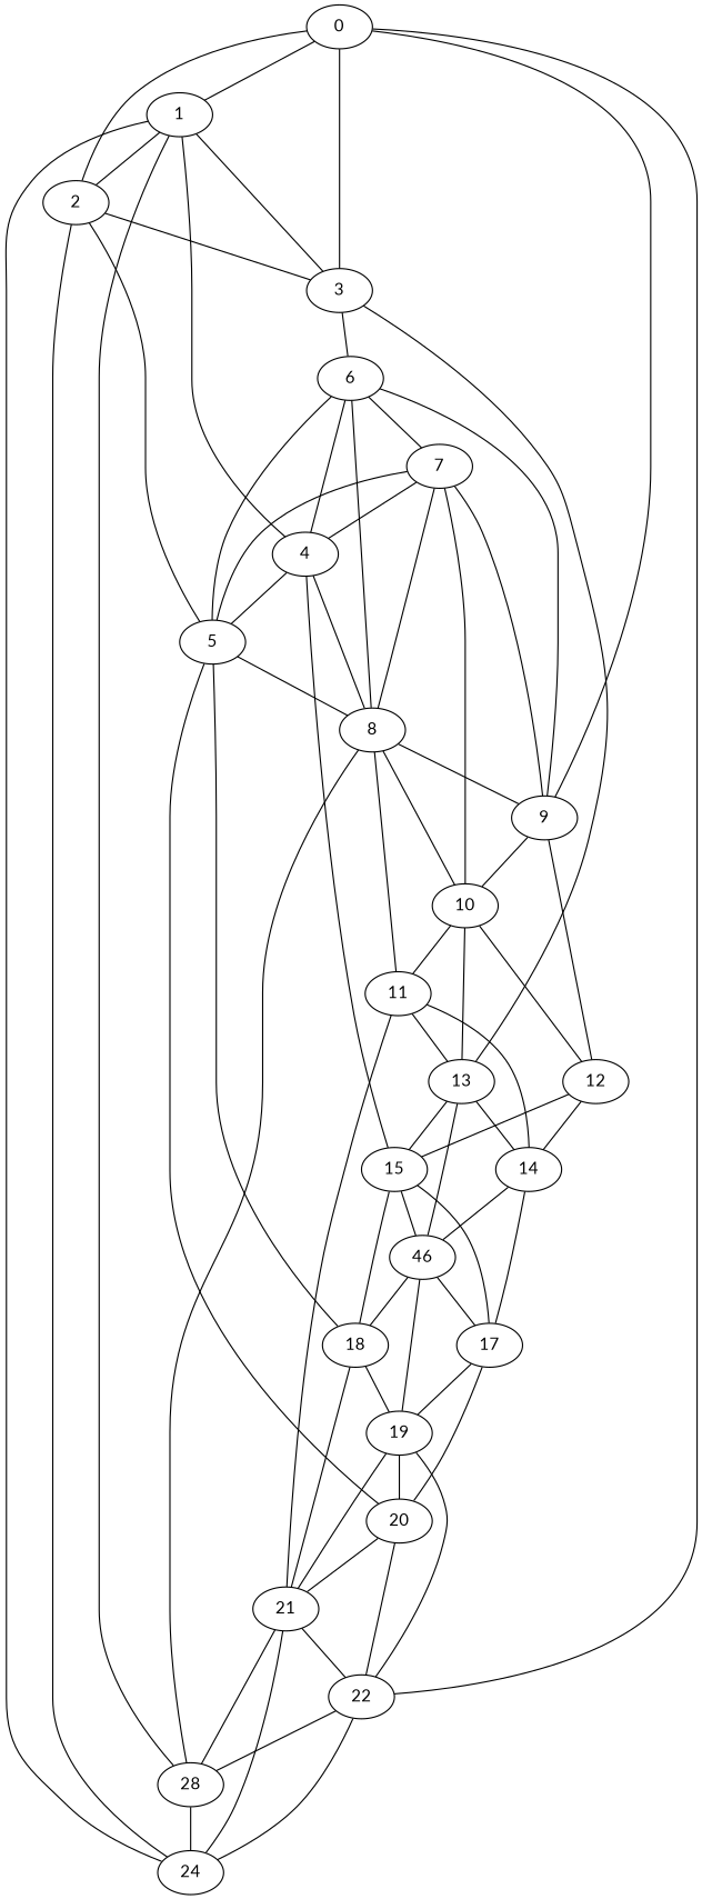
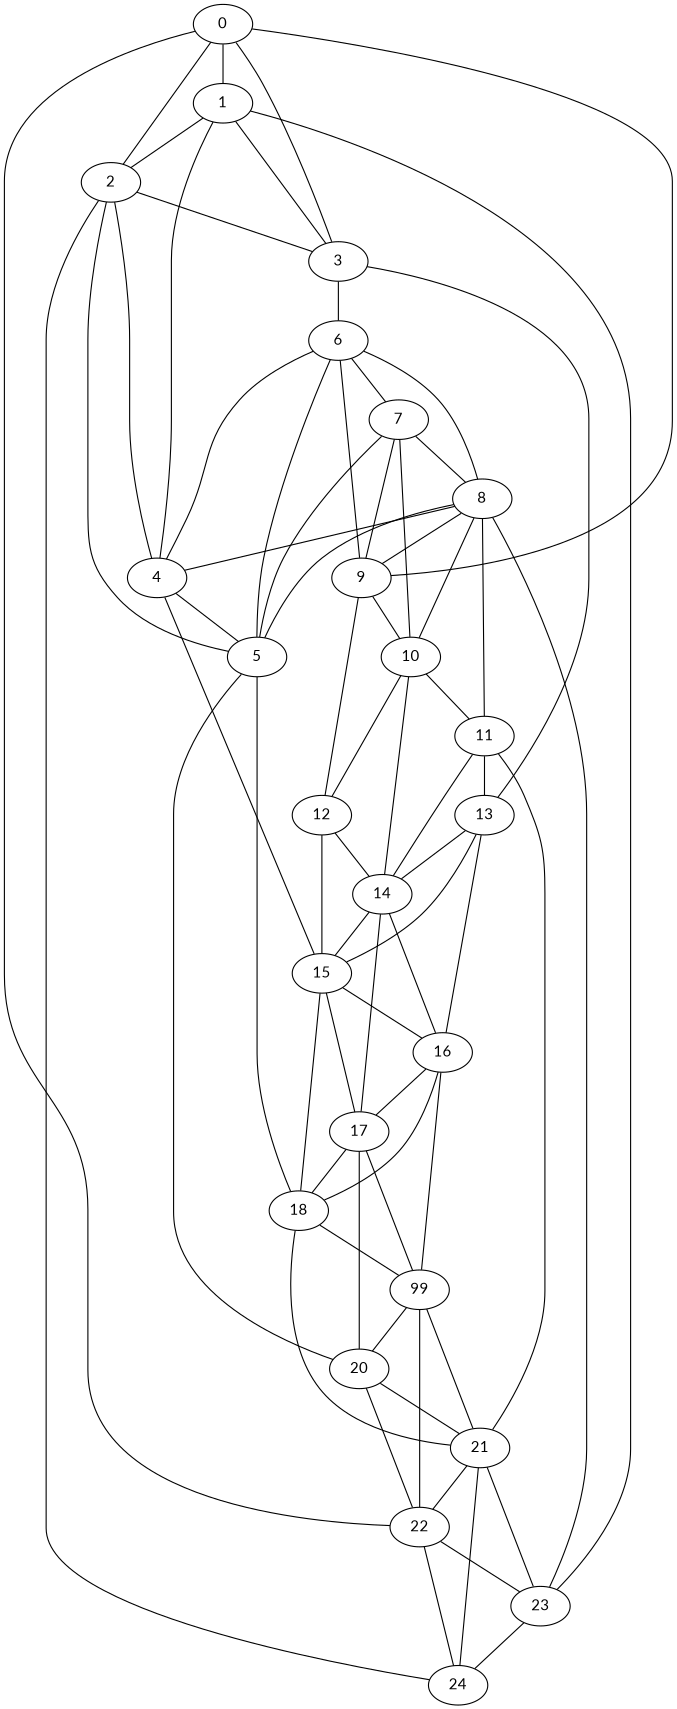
  strict graph {
    fontname=Lato
    node [fontname=Lato]
    edge [fontname=Lato is_available=True prob=1.0]
    0
    1
    2
    3
    9
    22
    24
    4
-   23 [label=28]
+   23
    5
    6
    13
    12
    10
    15
    7
    8
    18
    20
    14
-   16 [label=46]
+   16
    17
    11
    21
-   19
+   19 [label=99]
    0 -- 1 [prob=0.788544873639]
    0 -- 2 [prob=0.590661941675]
    0 -- 3 [prob=0.514381142884]
    0 -- 9 [prob=0.819315719374]
    0 -- 22 [prob=0.484021133633]
    1 -- 2 [prob=0.709466383595]
    1 -- 3 [prob=0.880452127981]
-   1 -- 24 [prob=0.701129101592]
    1 -- 4 [prob=0.148309560871]
    1 -- 23 [prob=0.388668611117]
    2 -- 3 [prob=0.863197636771]
    2 -- 24 [prob=0.180511202333]
-   7 -- 4 [prob=0.66435774544]
+   2 -- 4 [prob=0.66435774544]
    2 -- 5 [prob=0.700174509981]
    3 -- 6 [prob=0.705433022604]
    3 -- 13 [prob=0.843850734663]
    9 -- 12 [prob=0.872001920526]
    9 -- 10 [prob=0.779040146122]
    22 -- 24
    22 -- 23 [prob=0.565053267511]
    4 -- 5 [prob=0.610367109914]
    4 -- 6 [prob=0.84044712402]
    4 -- 15
    23 -- 24 [prob=0.0444017409687]
    5 -- 6 [prob=0.12857512827]
    5 -- 7 [prob=0.553347645886]
    5 -- 8 [prob=0.0539379310664]
    5 -- 18 [prob=0.507901432337]
    5 -- 20
    6 -- 9
    6 -- 7 [prob=0.787558396602]
    6 -- 8
    13 -- 15 [prob=0.646892366554]
    13 -- 14 [prob=0.77620121879]
    13 -- 16
    12 -- 15 [prob=0.621258618974]
    12 -- 14 [prob=0.608419123556]
-   10 -- 13 [prob=0.0300463957383]
+   10 -- 14 [prob=0.0300463957383]
    10 -- 12 [prob=0.962241139633]
    10 -- 11 [prob=0.475646745646]
    15 -- 18 [prob=0.747016635816]
    15 -- 16
    15 -- 17 [prob=0.330259486322]
    7 -- 9 [prob=0.667139525384]
    7 -- 10 [prob=0.997244736263]
    7 -- 8 [prob=0.116578331679]
    8 -- 9 [prob=0.303455657092]
    8 -- 4 [prob=0.320615621071]
    8 -- 23 [prob=0.361364107137]
    8 -- 10 [prob=0.664006109696]
    8 -- 11 [prob=0.545301815016]
    18 -- 21 [prob=0.569072180481]
    18 -- 19
    20 -- 22
    20 -- 21 [prob=0.503902473268]
+   14 -- 15 [prob=0.516746238951]
    14 -- 16 [prob=0.647116332582]
    14 -- 17
    16 -- 18 [prob=0.565432630881]
    16 -- 17 [prob=0.348742154772]
    16 -- 19 [prob=0.0126829692053]
+   17 -- 18
    17 -- 20 [prob=0.141978502648]
    17 -- 19
    11 -- 13 [prob=0.985277374502]
    11 -- 14 [prob=0.678592879861]
    11 -- 21 [prob=0.0705108309998]
    21 -- 22 [prob=0.567689475798]
    21 -- 24 [prob=0.158726473978]
    21 -- 23 [prob=0.097440742407]
    19 -- 22
    19 -- 20 [prob=0.684757777598]
    19 -- 21 [prob=0.390344777528]
  }
